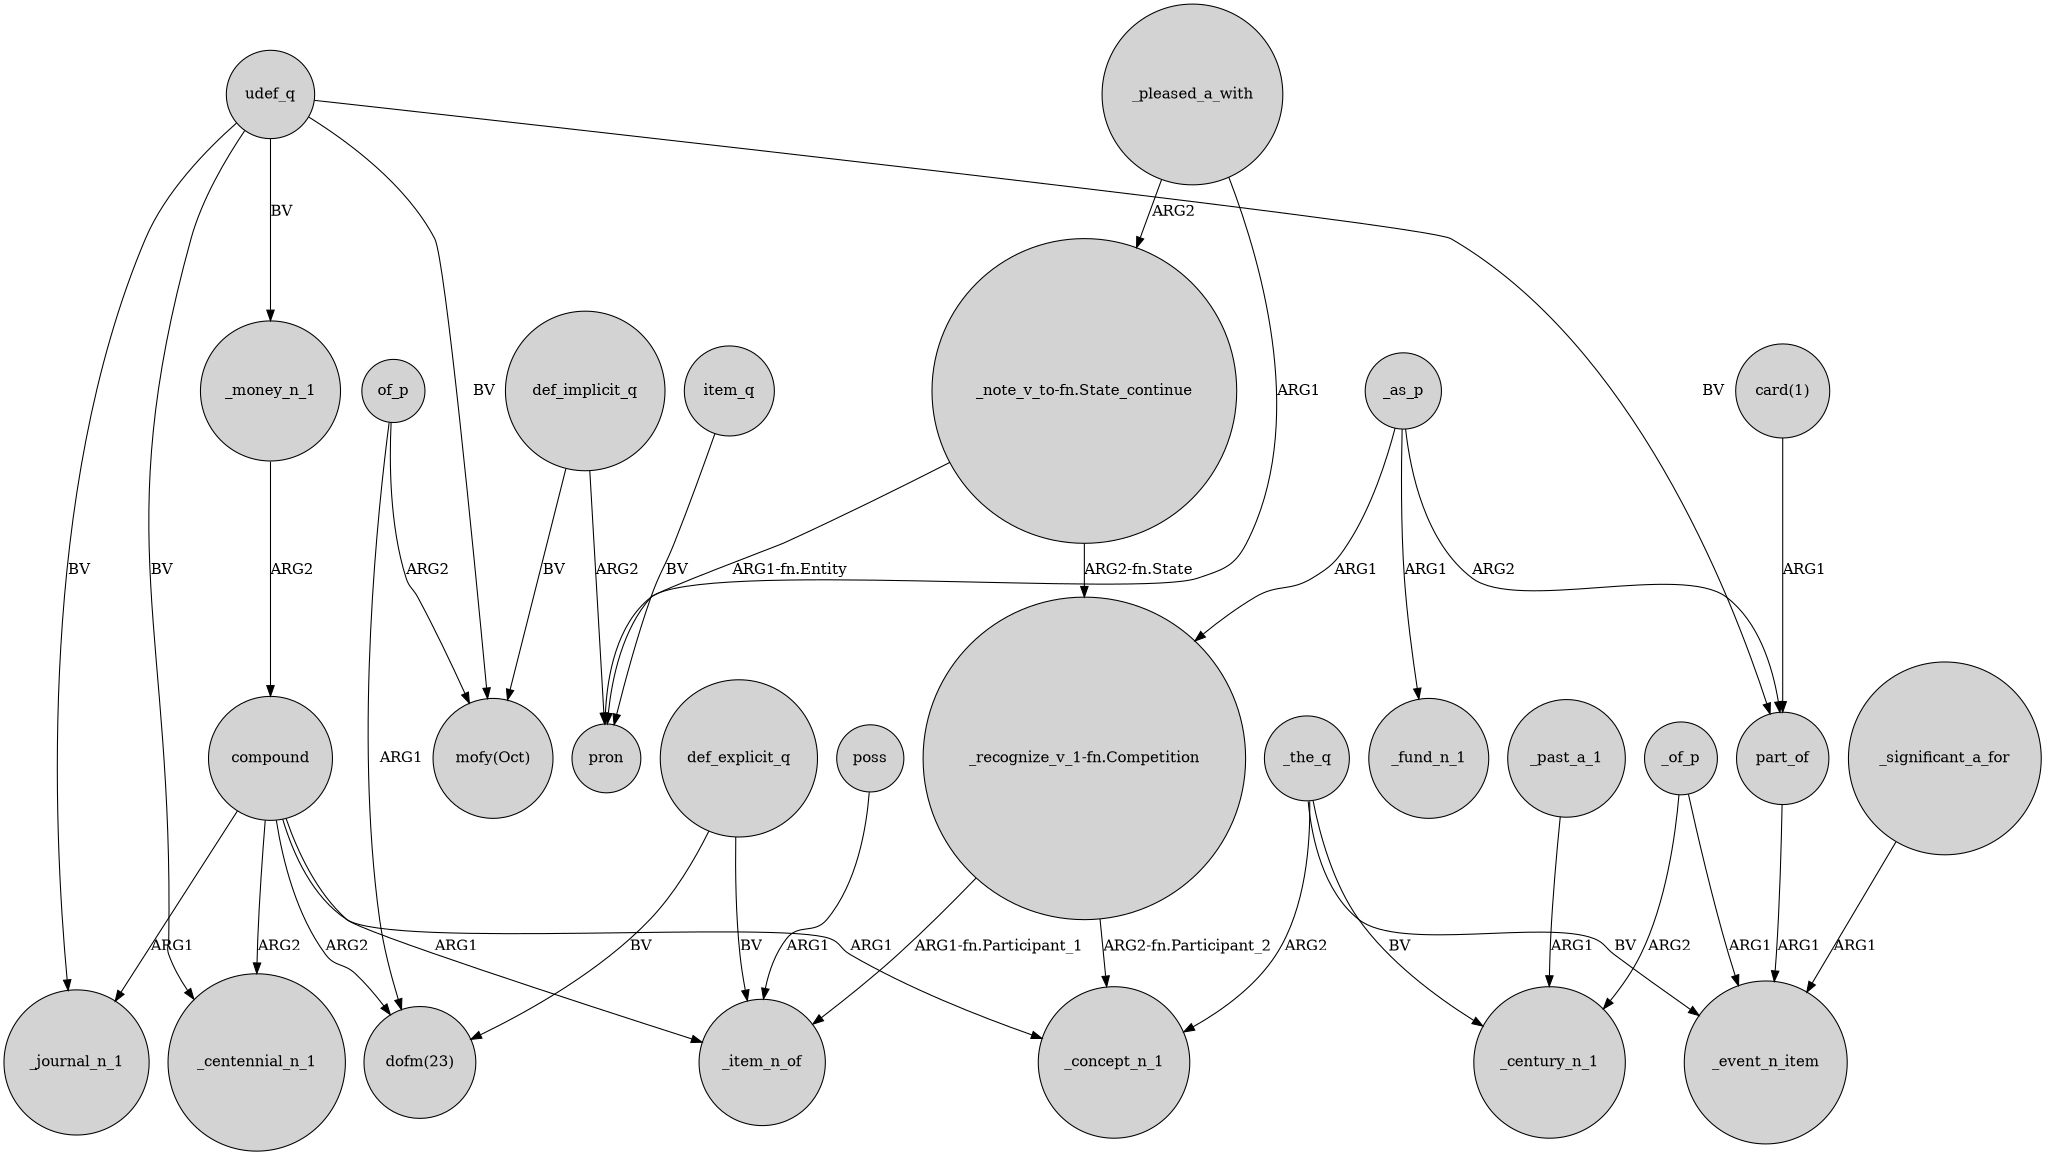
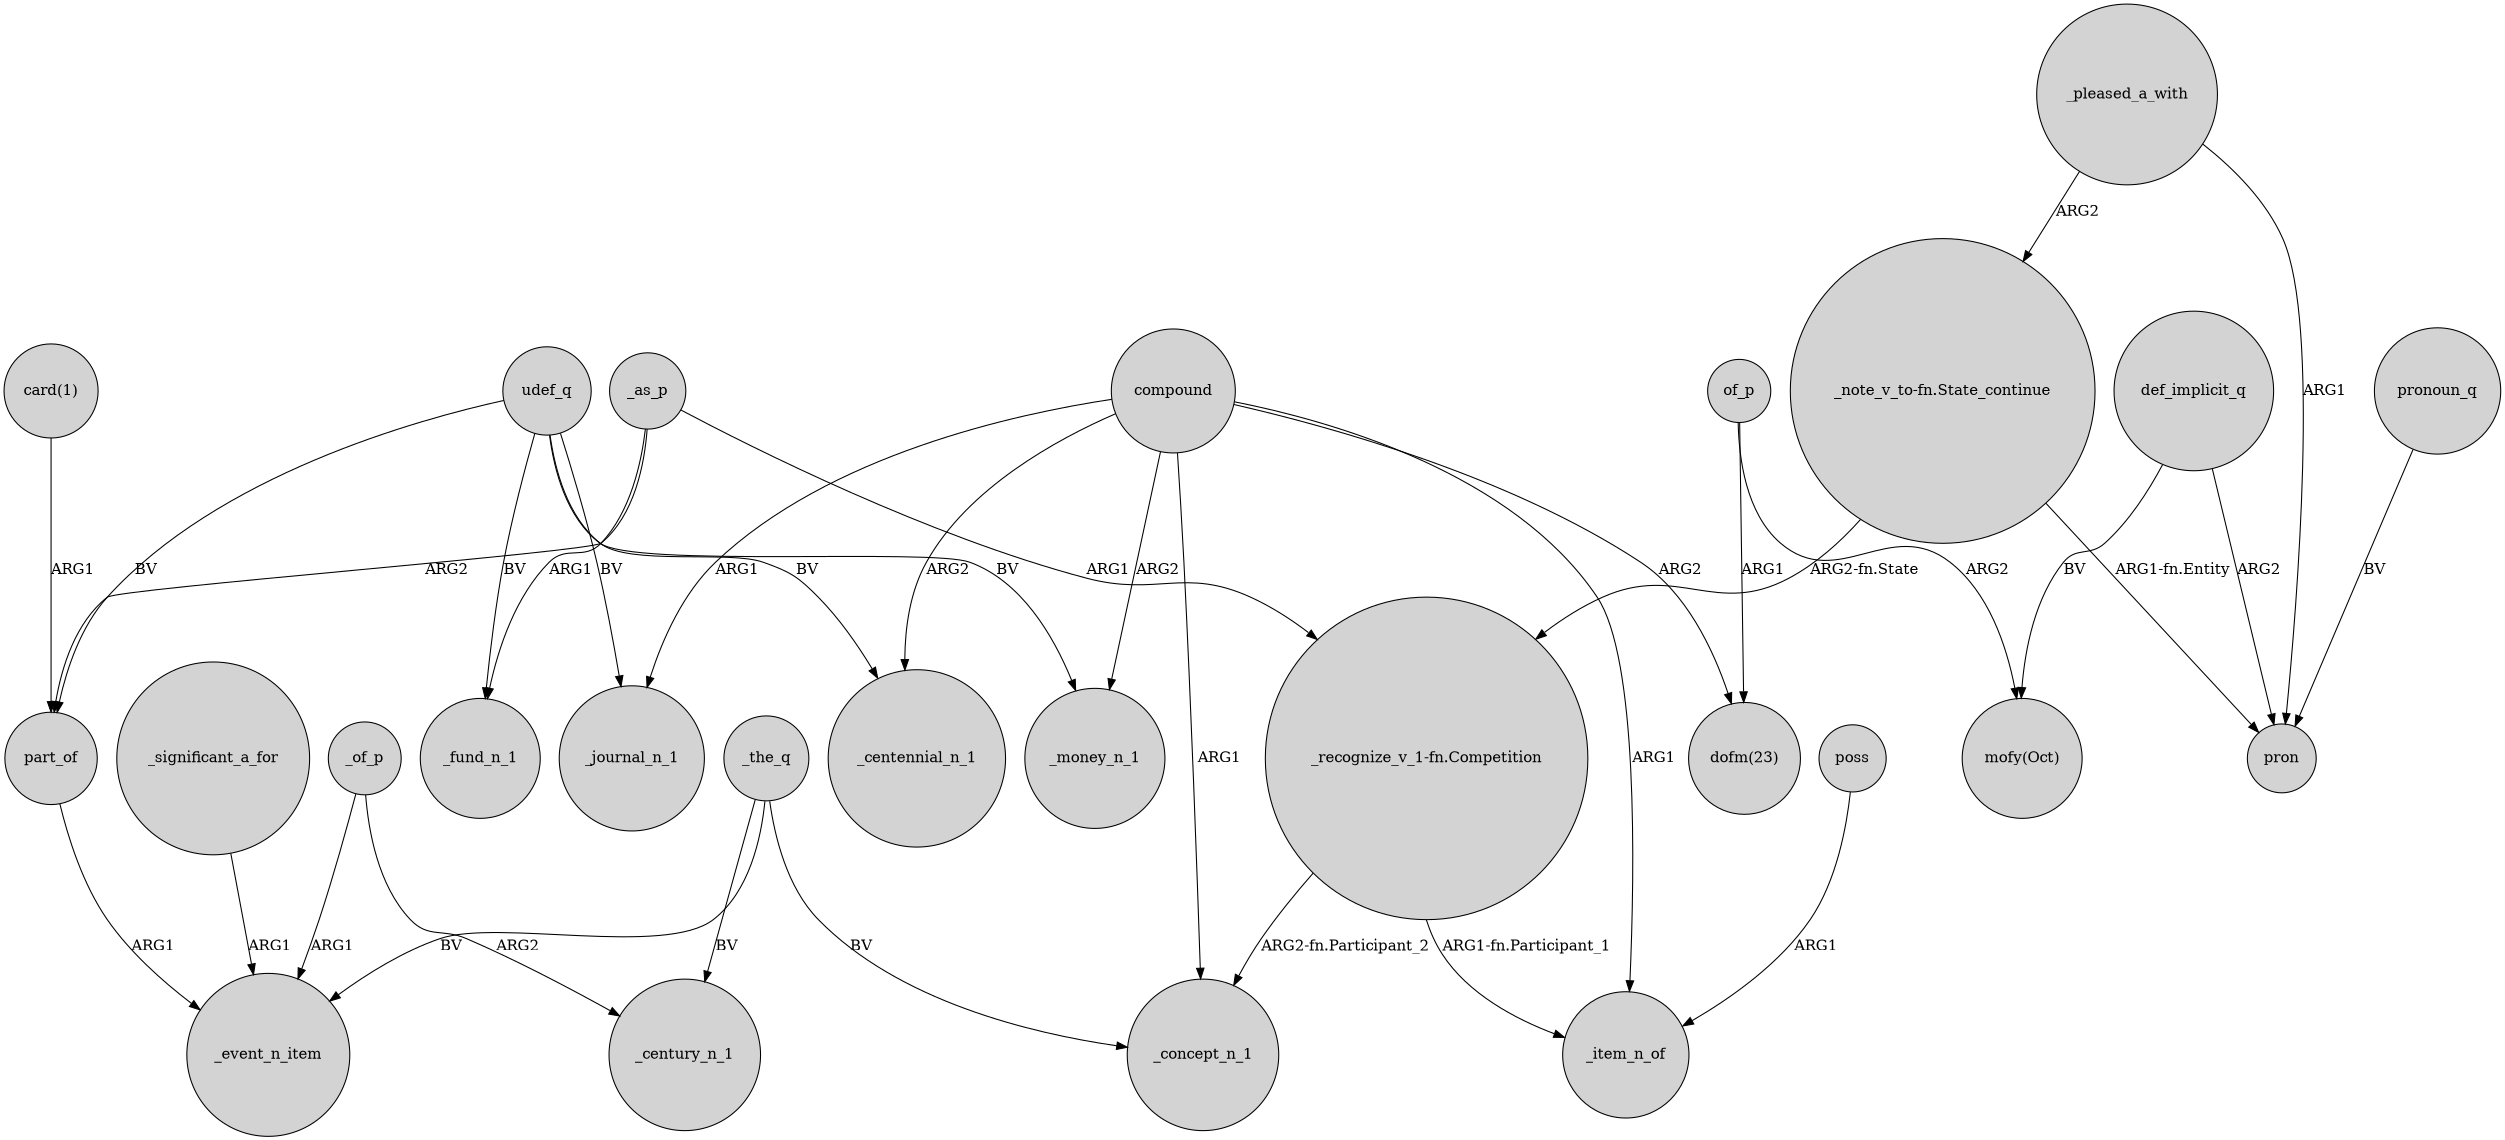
  digraph {
    node [shape=circle style=filled]
    compound
    _journal_n_1
    _centennial_n_1
    _concept_n_1
    _item_n_of
    _money_n_1
    "dofm(23)"
    part_of
    _event_n_item
    _the_q
    _century_n_1
    _significant_a_for
    _pleased_a_with
    "_note_v_to-fn.State_continue"
    pron
    "_recognize_v_1-fn.Competition"
    _as_p
    _fund_n_1
    udef_q
    of_p
    "mofy(Oct)"
    "card(1)"
-   pronoun_q [label=item_q]
+   pronoun_q
    poss
    _of_p
    def_implicit_q
-   _past_a_1
-   def_explicit_q
    compound -> _journal_n_1 [label=ARG1]
    compound -> _centennial_n_1 [label=ARG2]
    compound -> _concept_n_1 [label=ARG1]
    compound -> _item_n_of [label=ARG1]
-   _money_n_1 -> compound [label=ARG2]
+   compound -> _money_n_1 [label=ARG2]
    compound -> "dofm(23)" [label=ARG2]
    part_of -> _event_n_item [label=ARG1]
-   _the_q -> _concept_n_1 [label=ARG2]
+   _the_q -> _concept_n_1 [label=BV]
    _the_q -> _event_n_item [label=BV]
    _the_q -> _century_n_1 [label=BV]
    _significant_a_for -> _event_n_item [label=ARG1]
    _pleased_a_with -> "_note_v_to-fn.State_continue" [label=ARG2]
    _pleased_a_with -> pron [label=ARG1]
    "_note_v_to-fn.State_continue" -> pron [label="ARG1-fn.Entity"]
    "_note_v_to-fn.State_continue" -> "_recognize_v_1-fn.Competition" [label="ARG2-fn.State"]
    "_recognize_v_1-fn.Competition" -> _concept_n_1 [label="ARG2-fn.Participant_2"]
    "_recognize_v_1-fn.Competition" -> _item_n_of [label="ARG1-fn.Participant_1"]
    _as_p -> part_of [label=ARG2]
    _as_p -> "_recognize_v_1-fn.Competition" [label=ARG1]
    _as_p -> _fund_n_1 [label=ARG1]
    udef_q -> _journal_n_1 [label=BV]
    udef_q -> _centennial_n_1 [label=BV]
    udef_q -> _money_n_1 [label=BV]
    udef_q -> part_of [label=BV]
-   udef_q -> "mofy(Oct)" [label=BV]
+   udef_q -> _fund_n_1 [label=BV]
    of_p -> "dofm(23)" [label=ARG1]
    of_p -> "mofy(Oct)" [label=ARG2]
    "card(1)" -> part_of [label=ARG1]
    pronoun_q -> pron [label=BV]
    poss -> _item_n_of [label=ARG1]
    _of_p -> _event_n_item [label=ARG1]
    _of_p -> _century_n_1 [label=ARG2]
    def_implicit_q -> pron [label=ARG2]
    def_implicit_q -> "mofy(Oct)" [label=BV]
-   _past_a_1 -> _century_n_1 [label=ARG1]
-   def_explicit_q -> _item_n_of [label=BV]
-   def_explicit_q -> "dofm(23)" [label=BV]
  }
